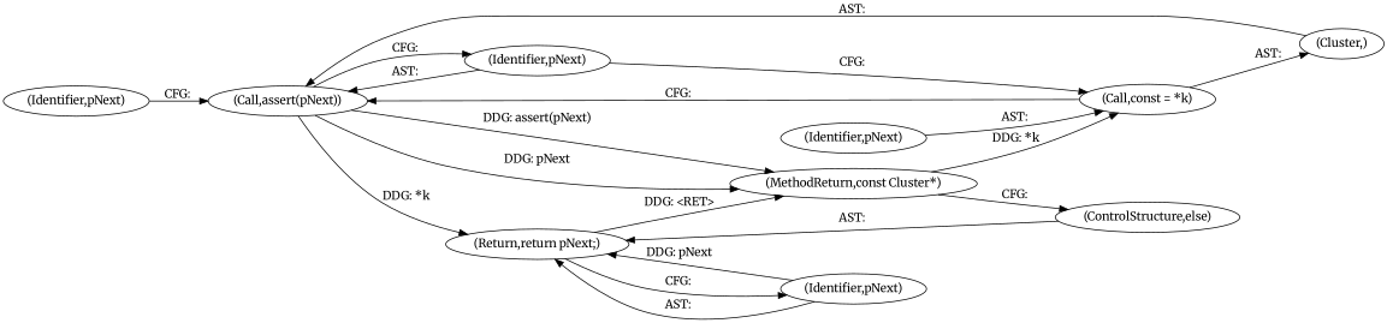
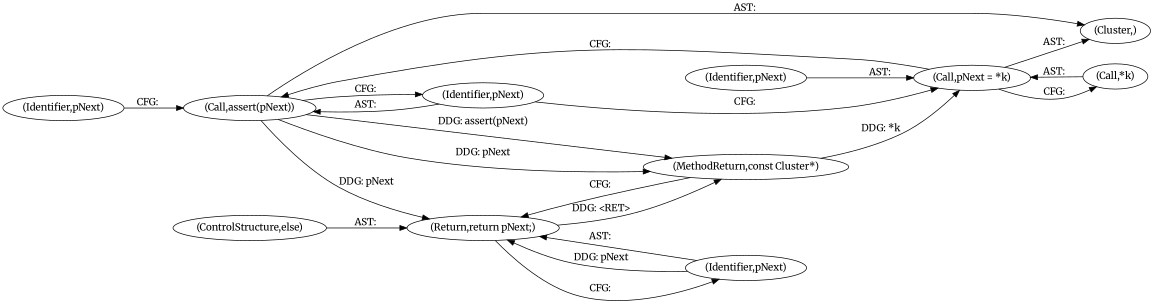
  digraph {
    fontname=Merriweather
    rankdir=LR
    node [fontname=Merriweather]
    edge [fontname=Merriweather]
    n1 [label="(Call,assert(pNext))"]
    n2 [label="(Return,return pNext;)"]
    n3 [label="(Identifier,pNext)"]
    n4 [label="(MethodReturn,const Cluster*)"]
    n5 [label="(Cluster,)"]
    n6 [label="(Identifier,pNext)"]
-   n7 [label="(Call,const = *k)"]
+   n7 [label="(Call,pNext = *k)"]
+   n8 [label="(Call,*k)"]
    n9 [label="(ControlStructure,else)"]
    n10 [label="(Identifier,pNext)"]
    n11 [label="(Identifier,pNext)"]
-   n1 -> n2 [label="DDG: *k"]
+   n1 -> n2 [label="DDG: pNext"]
    n1 -> n3 [label="CFG: "]
    n1 -> n4 [label="DDG: assert(pNext)"]
    n1 -> n4 [label="DDG: pNext"]
-   n5 -> n1 [label="AST: "]
+   n1 -> n5 [label="AST: "]
    n2 -> n4 [label="DDG: <RET>"]
    n2 -> n6 [label="CFG: "]
    n3 -> n1 [label="AST: "]
    n3 -> n7 [label="CFG: "]
-   n4 -> n9 [label="CFG: "]
+   n4 -> n2 [label="CFG: "]
    n4 -> n7 [label="DDG: *k"]
    n6 -> n2 [label="AST: "]
    n6 -> n2 [label="DDG: pNext"]
    n7 -> n1 [label="CFG: "]
    n7 -> n5 [label="AST: "]
+   n7 -> n8 [label="CFG: "]
+   n8 -> n7 [label="AST: "]
    n9 -> n2 [label="AST: "]
    n10 -> n1 [label="CFG: "]
    n11 -> n7 [label="AST: "]
  }
